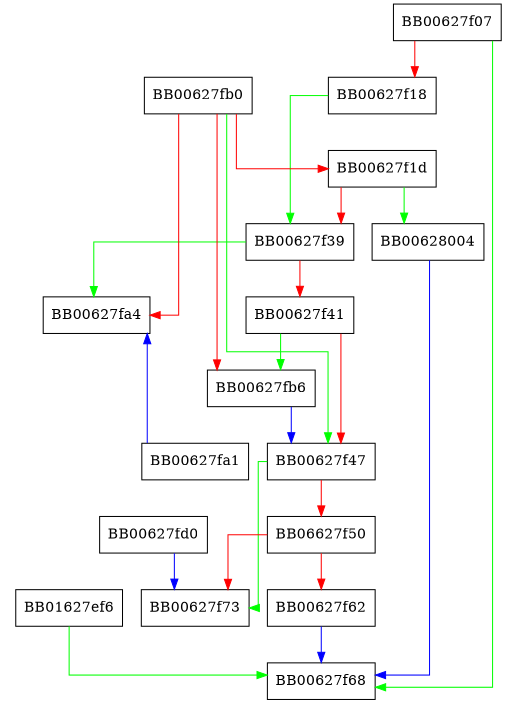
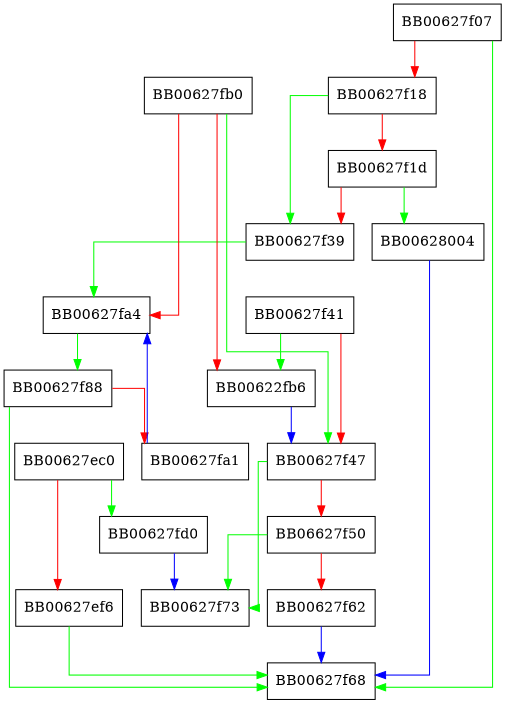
  digraph {
    splines=ortho
    node [shape=box]
    edge [color=green]
+   BB00627ec0
    BB00627fd0
-   BB00627ef6 [label=BB01627ef6]
+   BB00627ef6
    BB00627f73
    BB00627f68
    BB00627f07
    BB00627f18
    BB00627f39
    BB00627f1d
    BB00627fa4
    BB00627f41
    n12 [label=BB00628004]
-   BB00627fb6
+   BB00627f88
+   BB00627fb6 [label=BB00622fb6]
    BB00627f47
    BB00627fa1
    BB00627fb0
    n18 [label=BB06627f50]
    BB00627f62
+   BB00627ec0 -> BB00627fd0
+   BB00627ec0 -> BB00627ef6 [color=red]
    BB00627fd0 -> BB00627f73 [color=blue]
    BB00627ef6 -> BB00627f68
    BB00627f07 -> BB00627f68
    BB00627f07 -> BB00627f18 [color=red]
    BB00627f18 -> BB00627f39
-   BB00627fb0 -> BB00627f1d [color=red]
+   BB00627f18 -> BB00627f1d [color=red]
    BB00627f39 -> BB00627fa4
-   BB00627f39 -> BB00627f41 [color=red]
    BB00627f1d -> BB00627f39 [color=red]
    BB00627f1d -> n12
+   BB00627fa4 -> BB00627f88
    BB00627f41 -> BB00627fb6
    BB00627f41 -> BB00627f47 [color=red]
    n12 -> BB00627f68 [color=blue]
+   BB00627f88 -> BB00627f68
+   BB00627f88 -> BB00627fa1 [color=red]
    BB00627fb6 -> BB00627f47 [color=blue]
    BB00627f47 -> BB00627f73
    BB00627f47 -> n18 [color=red]
    BB00627fa1 -> BB00627fa4 [color=blue]
    BB00627fb0 -> BB00627fa4 [color=red]
    BB00627fb0 -> BB00627fb6 [color=red]
    BB00627fb0 -> BB00627f47
-   n18 -> BB00627f73 [color=red]
+   n18 -> BB00627f73
    n18 -> BB00627f62 [color=red]
    BB00627f62 -> BB00627f68 [color=blue]
  }
